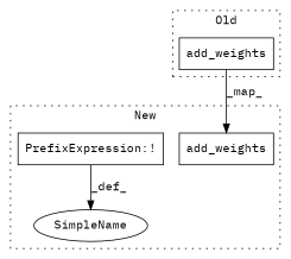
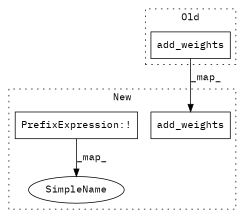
  digraph {
    fontname="IBM Plex Mono"
    node [a=32 fontname="IBM Plex Mono" l="12,1" shape=box]
    edge [fontname="IBM Plex Mono"]
    n1 [label=add_weights s="1960,1986"]
    n2 [a=38 l=1 label="PrefixExpression:!" s=1822]
    n3 [a=42 label=SimpleName shape=ellipse l=""]
    n4 [label=add_weights s="1901,1927"]
    subgraph cluster_1 {
      label=New
      style=dotted
      n1
      n2
      n3
    }
    subgraph cluster_2 {
      label=Old
      style=dotted
      n4
    }
-   n2 -> n3 [label=_def_]
+   n2 -> n3 [label=_map_]
    n4 -> n1 [label=_map_]
  }
